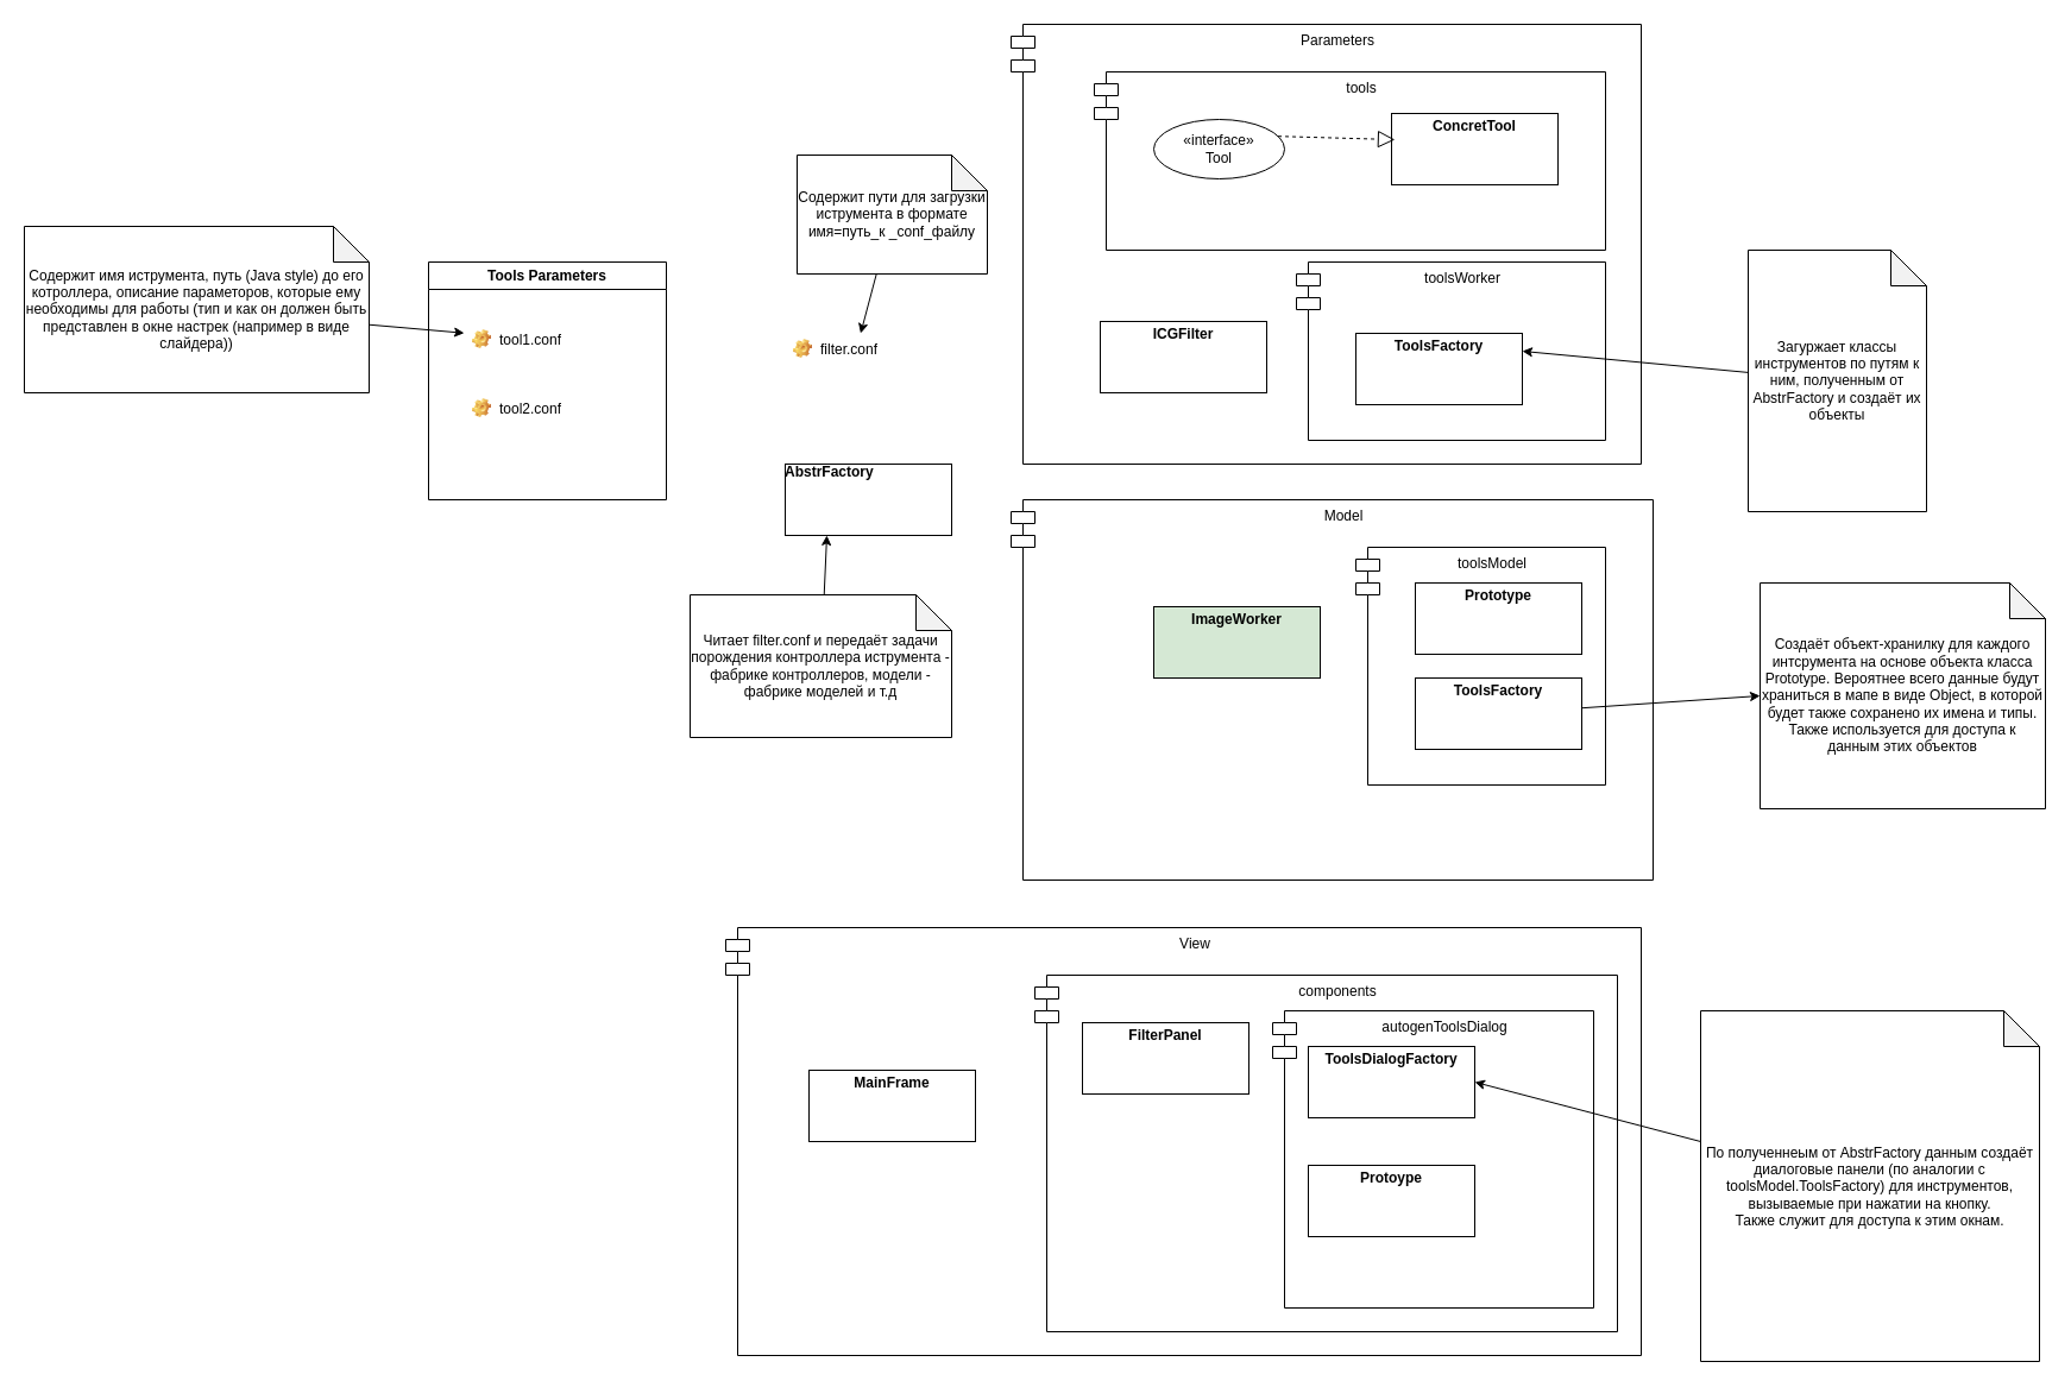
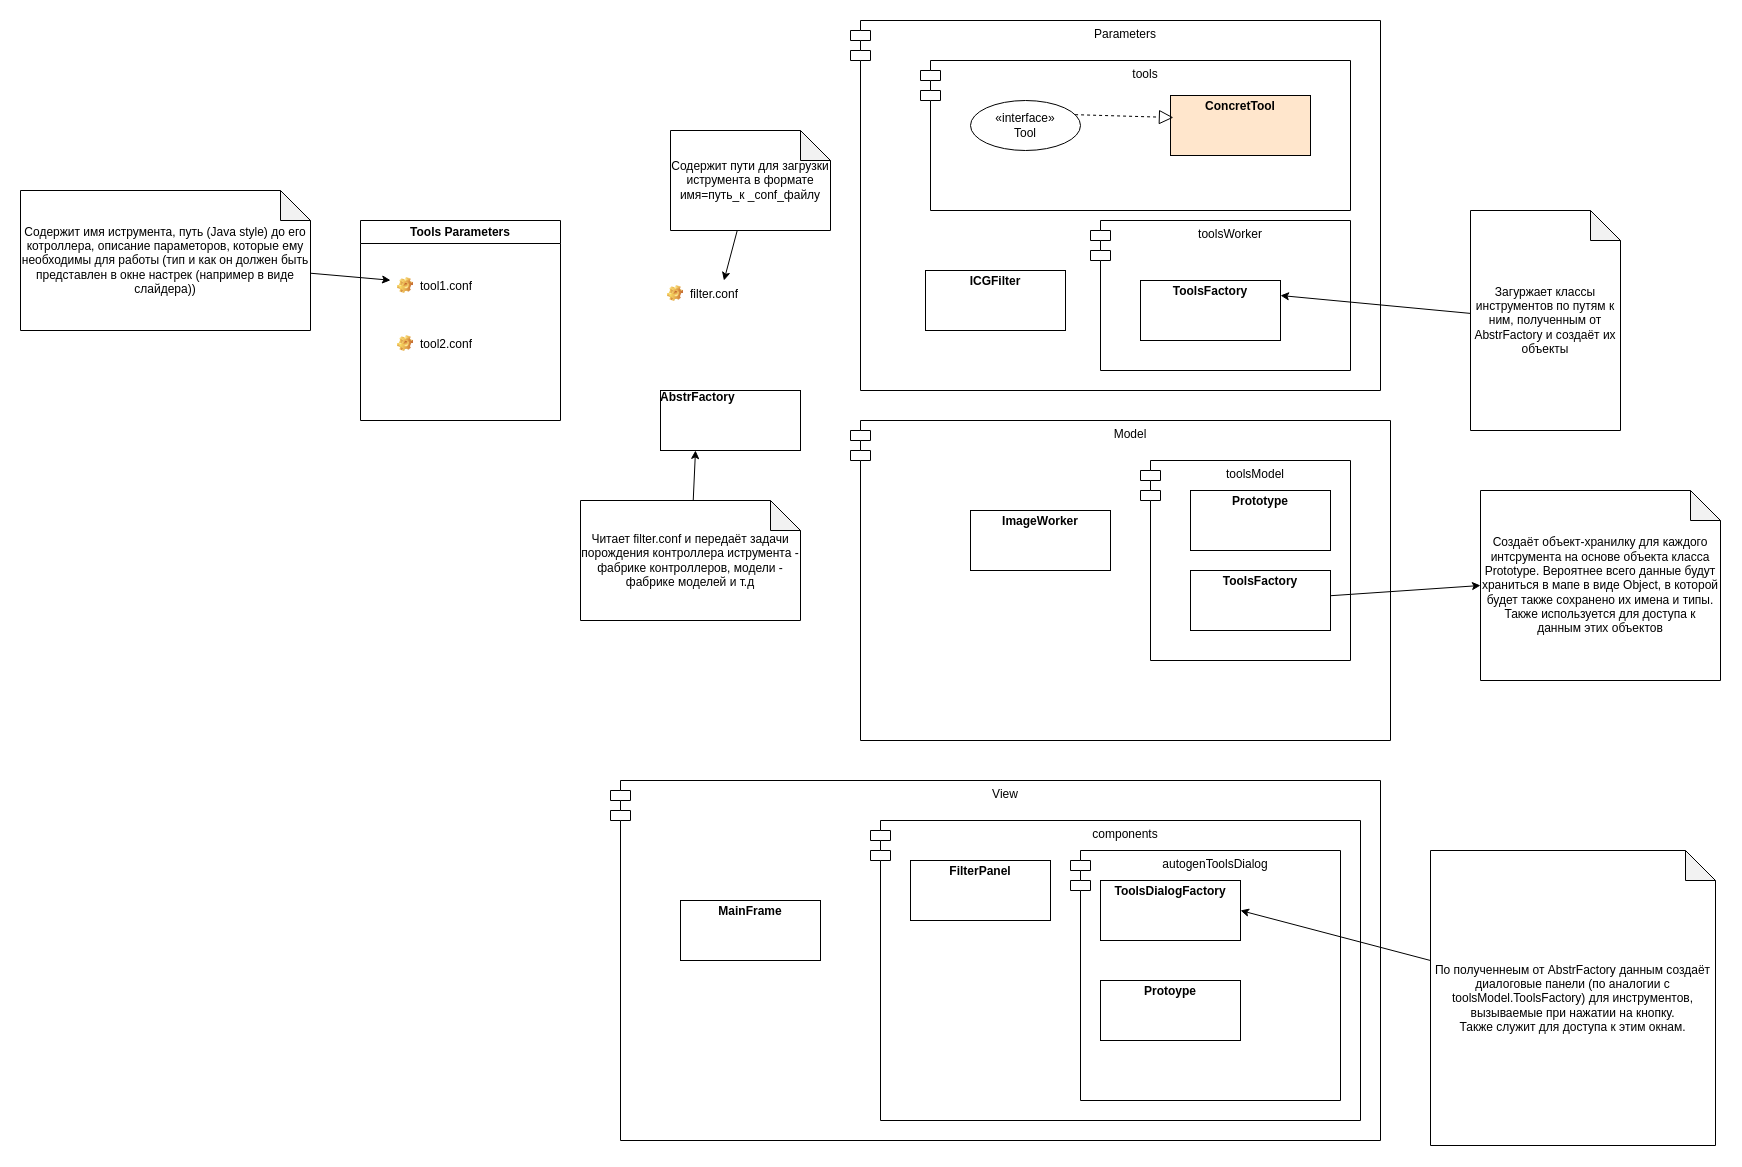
  <mxCell id="0" />
  <mxCell id="1" parent="0" />
  <mxCell id="2" value="Model" style="shape=module;align=left;spacingLeft=20;align=center;verticalAlign=top;whiteSpace=wrap;html=1;" vertex="1" parent="1"><mxGeometry x="850" y="420" width="540" height="320" as="geometry" /></mxCell>
  <mxCell id="3" value="View" style="shape=module;align=left;spacingLeft=20;align=center;verticalAlign=top;whiteSpace=wrap;html=1;" vertex="1" parent="1"><mxGeometry x="610" y="780" width="770" height="360" as="geometry" /></mxCell>
  <mxCell id="4" value="Parameters" style="shape=module;align=left;spacingLeft=20;align=center;verticalAlign=top;whiteSpace=wrap;html=1;" vertex="1" parent="1"><mxGeometry x="850" y="20" width="530" height="370" as="geometry" /></mxCell>
  <mxCell id="5" value="filter.conf" style="label;fontStyle=0;strokeColor=none;fillColor=none;align=left;verticalAlign=top;overflow=hidden;spacingLeft=28;spacingRight=4;rotatable=0;points=[[0,0.5],[1,0.5]];portConstraint=eastwest;imageWidth=16;imageHeight=16;whiteSpace=wrap;html=1;image=img/clipart/Gear_128x128.png" vertex="1" parent="1"><mxGeometry x="660" y="280" width="120" height="26" as="geometry" /></mxCell>
  <mxCell id="6" value="&lt;b&gt;AbstrFactory&lt;/b&gt;" style="verticalAlign=top;align=left;overflow=fill;html=1;whiteSpace=wrap;" vertex="1" parent="1"><mxGeometry x="660" y="390" width="140" height="60" as="geometry" /></mxCell>
  <mxCell id="7" value="&lt;p style=&quot;margin:0px;margin-top:4px;text-align:center;&quot;&gt;&lt;b&gt;ICGFilter&lt;/b&gt;&lt;/p&gt;" style="verticalAlign=top;align=left;overflow=fill;html=1;whiteSpace=wrap;" vertex="1" parent="1"><mxGeometry x="925" y="270" width="140" height="60" as="geometry" /></mxCell>
  <mxCell id="8" value="tools" style="shape=module;align=left;spacingLeft=20;align=center;verticalAlign=top;whiteSpace=wrap;html=1;" vertex="1" parent="1"><mxGeometry x="920" y="60" width="430" height="150" as="geometry" /></mxCell>
  <mxCell id="9" value="«interface»&lt;br&gt;&lt;div&gt;Tool&lt;/div&gt;" style="ellipse;html=1;whiteSpace=wrap;" vertex="1" parent="1"><mxGeometry x="970" y="100" width="110" height="50" as="geometry" /></mxCell>
- <mxCell id="10" value="&lt;p style=&quot;margin:0px;margin-top:4px;text-align:center;&quot;&gt;&lt;b&gt;ConcretTool&lt;/b&gt;&lt;/p&gt;" style="verticalAlign=top;align=left;overflow=fill;html=1;whiteSpace=wrap;" vertex="1" parent="1"><mxGeometry x="1170" y="95" width="140" height="60" as="geometry" /></mxCell>
+ <mxCell id="10" value="&lt;p style=&quot;margin:0px;margin-top:4px;text-align:center;&quot;&gt;&lt;b&gt;ConcretTool&lt;/b&gt;&lt;/p&gt;" style="verticalAlign=top;align=left;overflow=fill;html=1;whiteSpace=wrap;fillColor=#ffe6cc;" vertex="1" parent="1"><mxGeometry x="1170" y="95" width="140" height="60" as="geometry" /></mxCell>
  <mxCell id="11" value="" style="endArrow=block;dashed=1;endFill=0;endSize=12;html=1;rounded=0;entryX=0.021;entryY=0.367;entryDx=0;entryDy=0;entryPerimeter=0;exitX=1;exitY=0.25;exitDx=0;exitDy=0;" edge="1" parent="1" source="9" target="10"><mxGeometry width="160" relative="1" as="geometry"><mxPoint x="1100" y="274.5" as="sourcePoint" /><mxPoint x="1260" y="274.5" as="targetPoint" /></mxGeometry></mxCell>
  <mxCell id="12" value="toolsWorker" style="shape=module;align=left;spacingLeft=20;align=center;verticalAlign=top;whiteSpace=wrap;html=1;" vertex="1" parent="1"><mxGeometry x="1090" y="220" width="260" height="150" as="geometry" /></mxCell>
  <mxCell id="13" value="&lt;p style=&quot;margin:0px;margin-top:4px;text-align:center;&quot;&gt;&lt;b&gt;ToolsFactory&lt;/b&gt;&lt;/p&gt;" style="verticalAlign=top;align=left;overflow=fill;html=1;whiteSpace=wrap;" vertex="1" parent="1"><mxGeometry x="1140" y="280" width="140" height="60" as="geometry" /></mxCell>
- <mxCell id="14" value="&lt;p style=&quot;margin:0px;margin-top:4px;text-align:center;&quot;&gt;&lt;b&gt;ImageWorker&lt;/b&gt;&lt;/p&gt;" style="verticalAlign=top;align=left;overflow=fill;html=1;whiteSpace=wrap;fillColor=#d5e8d4;" vertex="1" parent="1"><mxGeometry x="970" y="510" width="140" height="60" as="geometry" /></mxCell>
+ <mxCell id="14" value="&lt;p style=&quot;margin:0px;margin-top:4px;text-align:center;&quot;&gt;&lt;b&gt;ImageWorker&lt;/b&gt;&lt;/p&gt;" style="verticalAlign=top;align=left;overflow=fill;html=1;whiteSpace=wrap;" vertex="1" parent="1"><mxGeometry x="970" y="510" width="140" height="60" as="geometry" /></mxCell>
  <mxCell id="15" value="toolsModel" style="shape=module;align=left;spacingLeft=20;align=center;verticalAlign=top;whiteSpace=wrap;html=1;" vertex="1" parent="1"><mxGeometry x="1140" y="460" width="210" height="200" as="geometry" /></mxCell>
  <mxCell id="16" value="&lt;p style=&quot;margin:0px;margin-top:4px;text-align:center;&quot;&gt;&lt;b&gt;ToolsFactory&lt;/b&gt;&lt;/p&gt;" style="verticalAlign=top;align=left;overflow=fill;html=1;whiteSpace=wrap;" vertex="1" parent="1"><mxGeometry x="1190" y="570" width="140" height="60" as="geometry" /></mxCell>
  <mxCell id="17" value="&lt;p style=&quot;margin:0px;margin-top:4px;text-align:center;&quot;&gt;&lt;b&gt;Prototype&lt;/b&gt;&lt;/p&gt;" style="verticalAlign=top;align=left;overflow=fill;html=1;whiteSpace=wrap;" vertex="1" parent="1"><mxGeometry x="1190" y="490" width="140" height="60" as="geometry" /></mxCell>
  <mxCell id="18" value="&lt;p style=&quot;margin:0px;margin-top:4px;text-align:center;&quot;&gt;&lt;b&gt;MainFrame&lt;/b&gt;&lt;/p&gt;" style="verticalAlign=top;align=left;overflow=fill;html=1;whiteSpace=wrap;" vertex="1" parent="1"><mxGeometry x="680" y="900" width="140" height="60" as="geometry" /></mxCell>
  <mxCell id="19" value="components" style="shape=module;align=left;spacingLeft=20;align=center;verticalAlign=top;whiteSpace=wrap;html=1;" vertex="1" parent="1"><mxGeometry x="870" y="820" width="490" height="300" as="geometry" /></mxCell>
  <mxCell id="20" value="&lt;p style=&quot;margin:0px;margin-top:4px;text-align:center;&quot;&gt;&lt;b&gt;FilterPanel&lt;/b&gt;&lt;/p&gt;" style="verticalAlign=top;align=left;overflow=fill;html=1;whiteSpace=wrap;" vertex="1" parent="1"><mxGeometry x="910" y="860" width="140" height="60" as="geometry" /></mxCell>
  <mxCell id="21" value="autogenToolsDialog" style="shape=module;align=left;spacingLeft=20;align=center;verticalAlign=top;whiteSpace=wrap;html=1;" vertex="1" parent="1"><mxGeometry x="1070" y="850" width="270" height="250" as="geometry" /></mxCell>
  <mxCell id="22" value="&lt;p style=&quot;margin:0px;margin-top:4px;text-align:center;&quot;&gt;&lt;b&gt;ToolsDialogFactory&lt;/b&gt;&lt;/p&gt;" style="verticalAlign=top;align=left;overflow=fill;html=1;whiteSpace=wrap;" vertex="1" parent="1"><mxGeometry x="1100" y="880" width="140" height="60" as="geometry" /></mxCell>
  <mxCell id="23" value="tool1.conf&lt;div&gt;&lt;br&gt;&lt;/div&gt;" style="label;fontStyle=0;strokeColor=none;fillColor=none;align=left;verticalAlign=top;overflow=hidden;spacingLeft=28;spacingRight=4;rotatable=0;points=[[0,0.5],[1,0.5]];portConstraint=eastwest;imageWidth=16;imageHeight=16;whiteSpace=wrap;html=1;image=img/clipart/Gear_128x128.png" vertex="1" parent="1"><mxGeometry x="390" y="272" width="120" height="26" as="geometry" /></mxCell>
  <mxCell id="24" value="tool2.conf" style="label;fontStyle=0;strokeColor=none;fillColor=none;align=left;verticalAlign=top;overflow=hidden;spacingLeft=28;spacingRight=4;rotatable=0;points=[[0,0.5],[1,0.5]];portConstraint=eastwest;imageWidth=16;imageHeight=16;whiteSpace=wrap;html=1;image=img/clipart/Gear_128x128.png" vertex="1" parent="1"><mxGeometry x="390" y="330" width="120" height="26" as="geometry" /></mxCell>
  <mxCell id="25" value="&lt;p style=&quot;margin:0px;margin-top:4px;text-align:center;&quot;&gt;&lt;b&gt;Protoype&lt;/b&gt;&lt;/p&gt;" style="verticalAlign=top;align=left;overflow=fill;html=1;whiteSpace=wrap;" vertex="1" parent="1"><mxGeometry x="1100" y="980" width="140" height="60" as="geometry" /></mxCell>
  <mxCell id="26" value="Tools Parameters" style="swimlane;whiteSpace=wrap;html=1;" vertex="1" parent="1"><mxGeometry x="360" y="220" width="200" height="200" as="geometry" /></mxCell>
  <mxCell id="27" style="edgeStyle=none;rounded=0;orthogonalLoop=1;jettySize=auto;html=1;" edge="1" parent="1" source="28" target="23"><mxGeometry relative="1" as="geometry" /></mxCell>
  <mxCell id="28" value="Содержит имя иструмента, путь (Java style) до его котроллера, описание параметоров, которые ему необходимы для работы (тип и как он должен быть представлен в окне настрек (например в виде слайдера))" style="shape=note;whiteSpace=wrap;html=1;backgroundOutline=1;darkOpacity=0.05;" vertex="1" parent="1"><mxGeometry x="20" y="190" width="290" height="140" as="geometry" /></mxCell>
  <mxCell id="29" style="edgeStyle=none;rounded=0;orthogonalLoop=1;jettySize=auto;html=1;" edge="1" parent="1" source="30" target="5"><mxGeometry relative="1" as="geometry" /></mxCell>
  <mxCell id="30" value="Содержит пути для загрузки иструмента в формате имя=путь_к _conf_файлу" style="shape=note;whiteSpace=wrap;html=1;backgroundOutline=1;darkOpacity=0.05;" vertex="1" parent="1"><mxGeometry x="670" y="130" width="160" height="100" as="geometry" /></mxCell>
  <mxCell id="31" style="edgeStyle=none;rounded=0;orthogonalLoop=1;jettySize=auto;html=1;entryX=0.25;entryY=1;entryDx=0;entryDy=0;" edge="1" parent="1" source="32" target="6"><mxGeometry relative="1" as="geometry" /></mxCell>
  <mxCell id="32" value="Читает filter.conf и передаёт задачи порождения контроллера иструмента - фабрике контроллеров, модели - фабрике моделей и т.д" style="shape=note;whiteSpace=wrap;html=1;backgroundOutline=1;darkOpacity=0.05;" vertex="1" parent="1"><mxGeometry y="500" width="220" height="120" as="geometry" x="580" /></mxCell>
  <mxCell id="33" style="edgeStyle=none;rounded=0;orthogonalLoop=1;jettySize=auto;html=1;entryX=1;entryY=0.25;entryDx=0;entryDy=0;" edge="1" parent="1" source="34" target="13"><mxGeometry relative="1" as="geometry" /></mxCell>
  <mxCell id="34" value="Загуржает классы инструментов по путям к ним, полученным от AbstrFactory и создаёт их объекты" style="shape=note;whiteSpace=wrap;html=1;backgroundOutline=1;darkOpacity=0.05;" vertex="1" parent="1"><mxGeometry x="1470" y="210" width="150" height="220" as="geometry" /></mxCell>
  <mxCell id="35" value="Создаёт объект-хранилку для каждого интсрумента на основе объекта класса Prototype. Вероятнее всего данные будут храниться в мапе в виде Object, в которой будет также сохранено их имена и типы.&lt;div&gt;Также используется для доступа к данным этих объектов&lt;/div&gt;" style="shape=note;whiteSpace=wrap;html=1;backgroundOutline=1;darkOpacity=0.05;" vertex="1" parent="1"><mxGeometry x="1480" y="490" width="240" height="190" as="geometry" /></mxCell>
  <mxCell id="36" style="edgeStyle=none;rounded=0;orthogonalLoop=1;jettySize=auto;html=1;entryX=0;entryY=0.5;entryDx=0;entryDy=0;entryPerimeter=0;" edge="1" parent="1" source="16" target="35"><mxGeometry relative="1" as="geometry" /></mxCell>
  <mxCell id="37" style="edgeStyle=none;rounded=0;orthogonalLoop=1;jettySize=auto;html=1;entryX=1;entryY=0.5;entryDx=0;entryDy=0;" edge="1" parent="1" source="38" target="22"><mxGeometry relative="1" as="geometry" /></mxCell>
  <mxCell id="38" value="По полученнеым от AbstrFactory данным создаёт диалоговые панели (по аналогии с toolsModel.ToolsFactory) для инструментов, вызываемые при нажатии на кнопку.&lt;div&gt;Также служит для доступа к этим окнам.&lt;/div&gt;" style="shape=note;whiteSpace=wrap;html=1;backgroundOutline=1;darkOpacity=0.05;" vertex="1" parent="1"><mxGeometry x="1430" y="850" width="285" height="295" as="geometry" /></mxCell>
